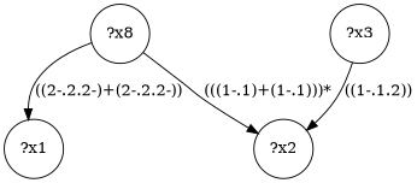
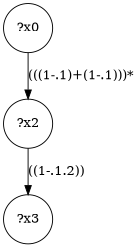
  digraph {
    node [shape=circle]
-   n1 [label="?x8"]
-   n2 [label="?x1"]
+   n1 [label="?x0"]
    n3 [label="?x2"]
    n4 [label="?x3"]
-   n1 -> n2 [label="((2-.2.2-)+(2-.2.2-))"]
    n1 -> n3 [label="(((1-.1)+(1-.1)))*"]
-   n4 -> n3 [label="((1-.1.2))"]
+   n3 -> n4 [label="((1-.1.2))"]
  }
